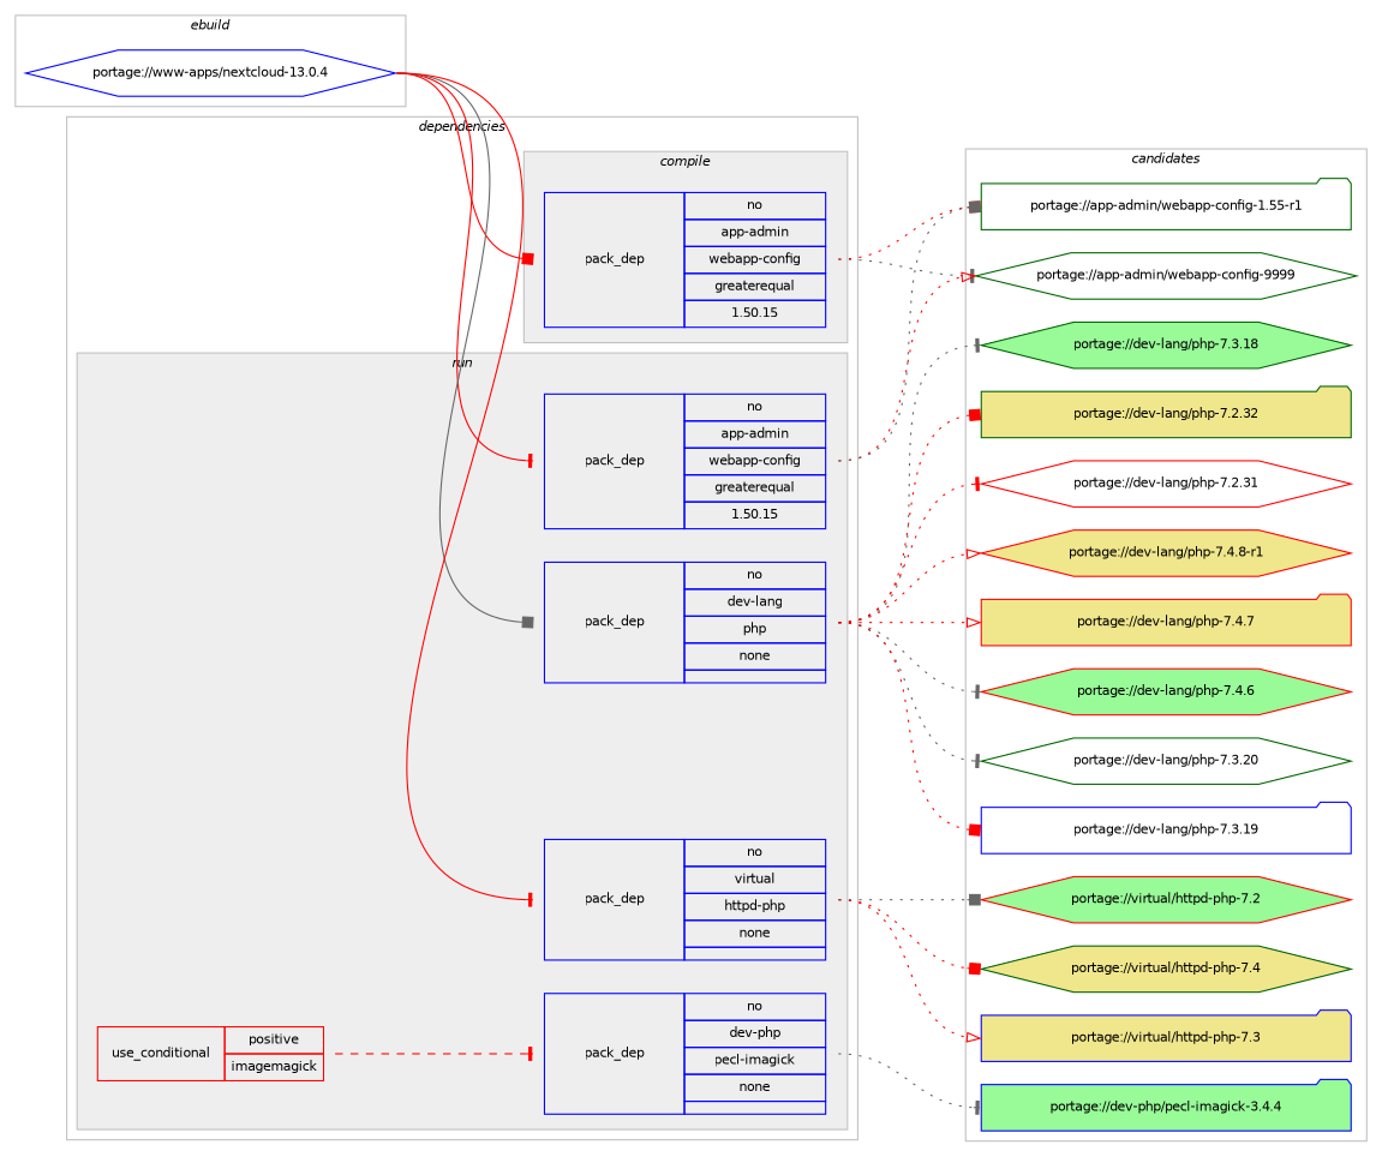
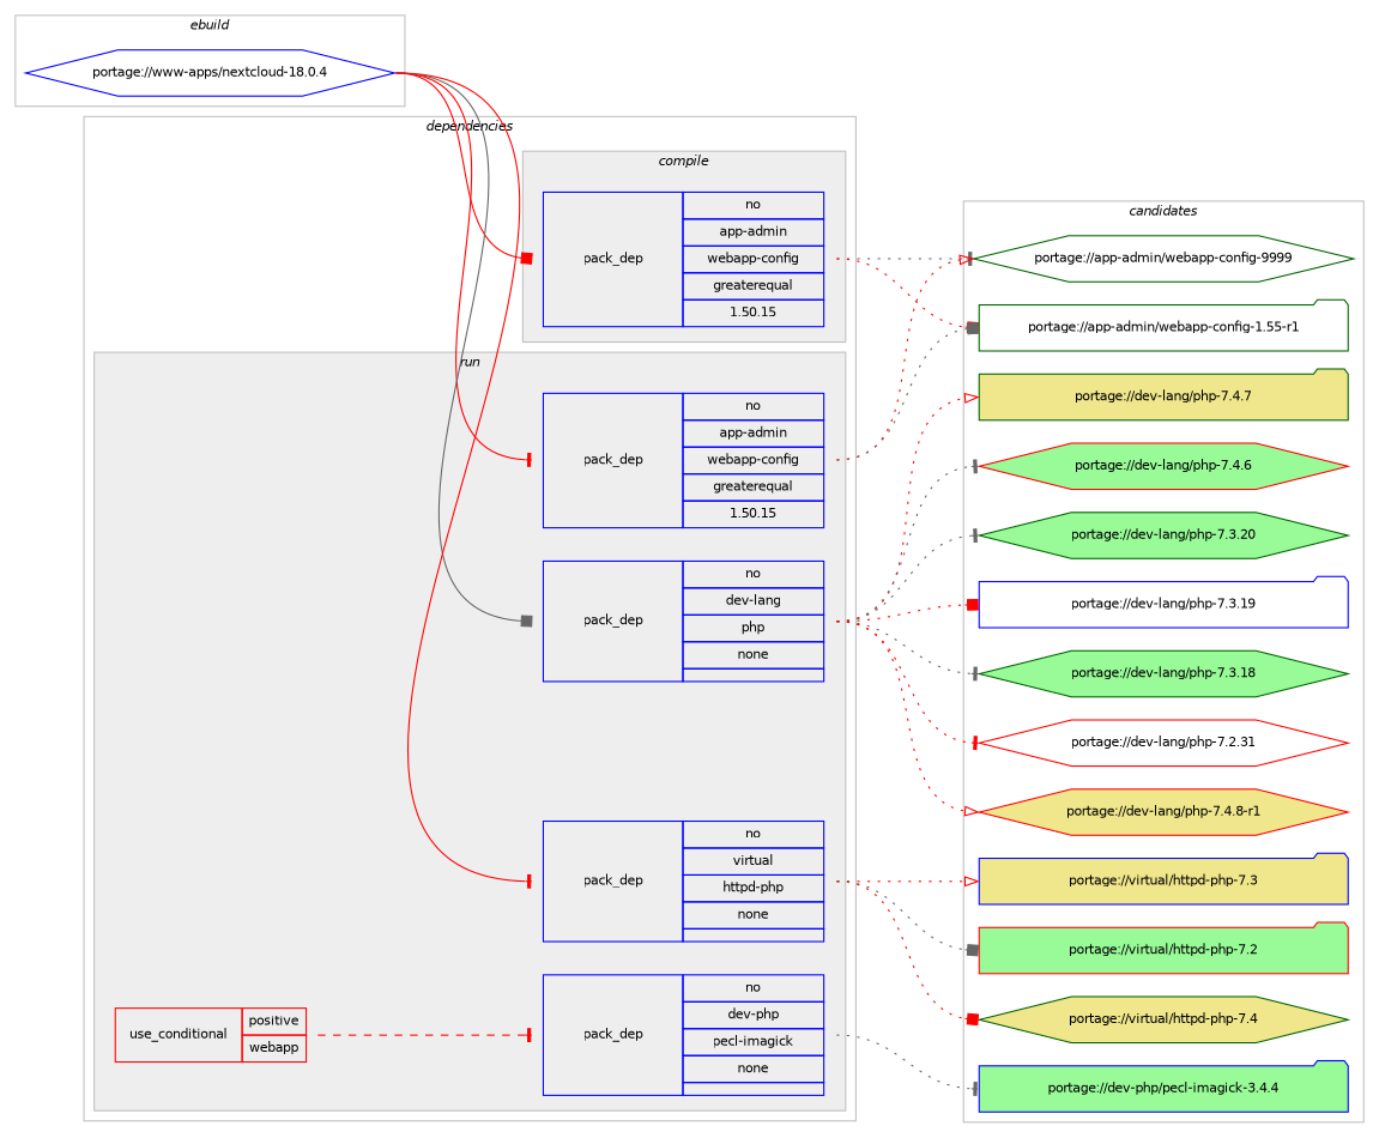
  digraph {
    compound=true
    concentrate=true
    fontname=Helvetica
    fontsize=10
    newrank=true
    rankdir=LR
    ranksep=1.5
    node [color=blue fontname=Helvetica fontsize=10 shape=hexagon style=filled]
    edge [arrowhead=tee color=red headport=w style=dotted tailport=e weight=100]
-   n1 [fillcolor=white label="portage://www-apps/nextcloud-13.0.4" width=4]
+   n1 [fillcolor=white label="portage://www-apps/nextcloud-18.0.4" width=4]
    n2 [label=<<TABLE BORDER="0" CELLBORDER="1" CELLSPACING="0" CELLPADDING="4" WIDTH="220"><TR><TD ROWSPAN="6" CELLPADDING="30">pack_dep</TD></TR><TR><TD WIDTH="110">no</TD></TR><TR><TD>app-admin</TD></TR><TR><TD>webapp-config</TD></TR><TR><TD>greaterequal</TD></TR><TR><TD>1.50.15</TD></TR></TABLE>> shape=none style=""]
    n3 [label=<<TABLE BORDER="0" CELLBORDER="1" CELLSPACING="0" CELLPADDING="4" WIDTH="220"><TR><TD ROWSPAN="6" CELLPADDING="30">pack_dep</TD></TR><TR><TD WIDTH="110">no</TD></TR><TR><TD>dev-php</TD></TR><TR><TD>pecl-imagick</TD></TR><TR><TD>none</TD></TR><TR><TD></TD></TR></TABLE>> shape=none style=""]
-   n4 [color=red label=<<TABLE BORDER="0" CELLBORDER="1" CELLSPACING="0" CELLPADDING="4"><TR><TD ROWSPAN="3" CELLPADDING="10">use_conditional</TD></TR><TR><TD>positive</TD></TR><TR><TD>imagemagick</TD></TR></TABLE>> shape=none style=""]
+   n4 [color=red label=<<TABLE BORDER="0" CELLBORDER="1" CELLSPACING="0" CELLPADDING="4"><TR><TD ROWSPAN="3" CELLPADDING="10">use_conditional</TD></TR><TR><TD>positive</TD></TR><TR><TD>webapp</TD></TR></TABLE>> shape=none style=""]
    n5 [label=<<TABLE BORDER="0" CELLBORDER="1" CELLSPACING="0" CELLPADDING="4" WIDTH="220"><TR><TD ROWSPAN="6" CELLPADDING="30">pack_dep</TD></TR><TR><TD WIDTH="110">no</TD></TR><TR><TD>app-admin</TD></TR><TR><TD>webapp-config</TD></TR><TR><TD>greaterequal</TD></TR><TR><TD>1.50.15</TD></TR></TABLE>> shape=none style=""]
    n6 [label=<<TABLE BORDER="0" CELLBORDER="1" CELLSPACING="0" CELLPADDING="4" WIDTH="220"><TR><TD ROWSPAN="6" CELLPADDING="30">pack_dep</TD></TR><TR><TD WIDTH="110">no</TD></TR><TR><TD>dev-lang</TD></TR><TR><TD>php</TD></TR><TR><TD>none</TD></TR><TR><TD></TD></TR></TABLE>> shape=none style=""]
    n7 [label=<<TABLE BORDER="0" CELLBORDER="1" CELLSPACING="0" CELLPADDING="4" WIDTH="220"><TR><TD ROWSPAN="6" CELLPADDING="30">pack_dep</TD></TR><TR><TD WIDTH="110">no</TD></TR><TR><TD>virtual</TD></TR><TR><TD>httpd-php</TD></TR><TR><TD>none</TD></TR><TR><TD></TD></TR></TABLE>> shape=none style=""]
    n8 [color=darkgreen fillcolor=white label="portage://app-admin/webapp-config-9999" width=4]
    n9 [color=darkgreen fillcolor=white label="portage://app-admin/webapp-config-1.55-r1" shape=folder width=4]
    n10 [fillcolor=palegreen label="portage://dev-php/pecl-imagick-3.4.4" shape=folder width=4]
    n11 [color=red fillcolor=khaki label="portage://dev-lang/php-7.4.8-r1" width=4]
-   n12 [color=red fillcolor=khaki label="portage://dev-lang/php-7.4.7" shape=folder width=4]
+   n12 [color=darkgreen fillcolor=khaki label="portage://dev-lang/php-7.4.7" shape=folder width=4]
    n13 [color=red fillcolor=palegreen label="portage://dev-lang/php-7.4.6" width=4]
-   n14 [color=darkgreen fillcolor=white label="portage://dev-lang/php-7.3.20" width=4]
+   n14 [color=darkgreen fillcolor=palegreen label="portage://dev-lang/php-7.3.20" width=4]
    n15 [fillcolor=white label="portage://dev-lang/php-7.3.19" shape=folder width=4]
    n16 [color=darkgreen fillcolor=palegreen label="portage://dev-lang/php-7.3.18" width=4]
-   n17 [color=darkgreen fillcolor=khaki label="portage://dev-lang/php-7.2.32" shape=folder width=4]
    n18 [color=red fillcolor=white label="portage://dev-lang/php-7.2.31" width=4]
    n19 [color=darkgreen fillcolor=khaki label="portage://virtual/httpd-php-7.4" width=4]
    n20 [fillcolor=khaki label="portage://virtual/httpd-php-7.3" shape=folder width=4]
-   n21 [color=red fillcolor=palegreen label="portage://virtual/httpd-php-7.2" width=4]
+   n21 [color=red fillcolor=palegreen label="portage://virtual/httpd-php-7.2" shape=folder width=4]
    subgraph cluster_1 {
      color=gray
      label=<<i>dependencies</i>>
      subgraph cluster_2 {
        color=gray
        fillcolor="#eeeeee"
        label=<<i>compile</i>>
        style=filled
        subgraph sub_3 {
          color=gray
          fillcolor="#eeeeee"
          label=<<i>compile</i>>
          style=filled
          n2
        }
      }
      subgraph cluster_4 {
        color=gray
        fillcolor="#eeeeee"
        label=<<i>compile and run</i>>
        style=filled
      }
      subgraph cluster_5 {
        color=gray
        fillcolor="#eeeeee"
        label=<<i>run</i>>
        style=filled
        subgraph sub_6 {
          color=gray
          fillcolor="#eeeeee"
          label=<<i>run</i>>
          style=filled
          n4
          subgraph sub_7 {
            color=gray
            fillcolor="#eeeeee"
            label=<<i>run</i>>
            style=filled
            n3
          }
        }
        subgraph sub_8 {
          color=gray
          fillcolor="#eeeeee"
          label=<<i>run</i>>
          style=filled
          n5
        }
        subgraph sub_9 {
          color=gray
          fillcolor="#eeeeee"
          label=<<i>run</i>>
          style=filled
          n6
        }
        subgraph sub_10 {
          color=gray
          fillcolor="#eeeeee"
          label=<<i>run</i>>
          style=filled
          n7
        }
      }
    }
    subgraph cluster_11 {
      color=gray
      label=<<i>ebuild</i>>
      rank=same
      n1
    }
    subgraph cluster_12 {
      color=gray
      label=<<i>candidates</i>>
      rank=same
      subgraph sub_13 {
        color=black
        label=<<i>candidates</i>>
        nodesep=1
        rank=same
        n8
        n9
      }
      subgraph sub_14 {
        color=black
        label=<<i>candidates</i>>
        nodesep=1
        rank=same
        n10
      }
      subgraph sub_15 {
        color=black
        label=<<i>candidates</i>>
        nodesep=1
        rank=same
        n8
        n9
      }
      subgraph sub_16 {
        color=black
        label=<<i>candidates</i>>
        nodesep=1
        rank=same
        n11
        n12
        n13
        n14
        n15
        n16
-       n17
        n18
      }
      subgraph sub_17 {
        color=black
        label=<<i>candidates</i>>
        nodesep=1
        rank=same
        n19
        n20
        n21
      }
    }
    n1 -> n2 [arrowhead=box style=solid weight=20]
    n1 -> n5 [style=solid weight=20]
    n1 -> n6 [arrowhead=box color=gray40 style=solid weight=20]
    n1 -> n7 [style=solid weight=20]
    n2 -> n8 [color=gray40]
    n2 -> n9 [arrowhead=box]
    n3 -> n10 [color=gray40]
    n4 -> n3 [style=dashed weight=20]
    n5 -> n8 [arrowhead=onormal]
    n5 -> n9 [arrowhead=box color=gray40]
    n6 -> n11 [arrowhead=onormal]
    n6 -> n12 [arrowhead=onormal]
    n6 -> n13 [color=gray40]
    n6 -> n14 [color=gray40]
    n6 -> n15 [arrowhead=box]
    n6 -> n16 [color=gray40]
-   n6 -> n17 [arrowhead=box]
    n6 -> n18
    n7 -> n19 [arrowhead=box]
    n7 -> n20 [arrowhead=onormal]
    n7 -> n21 [arrowhead=box color=gray40]
  }
